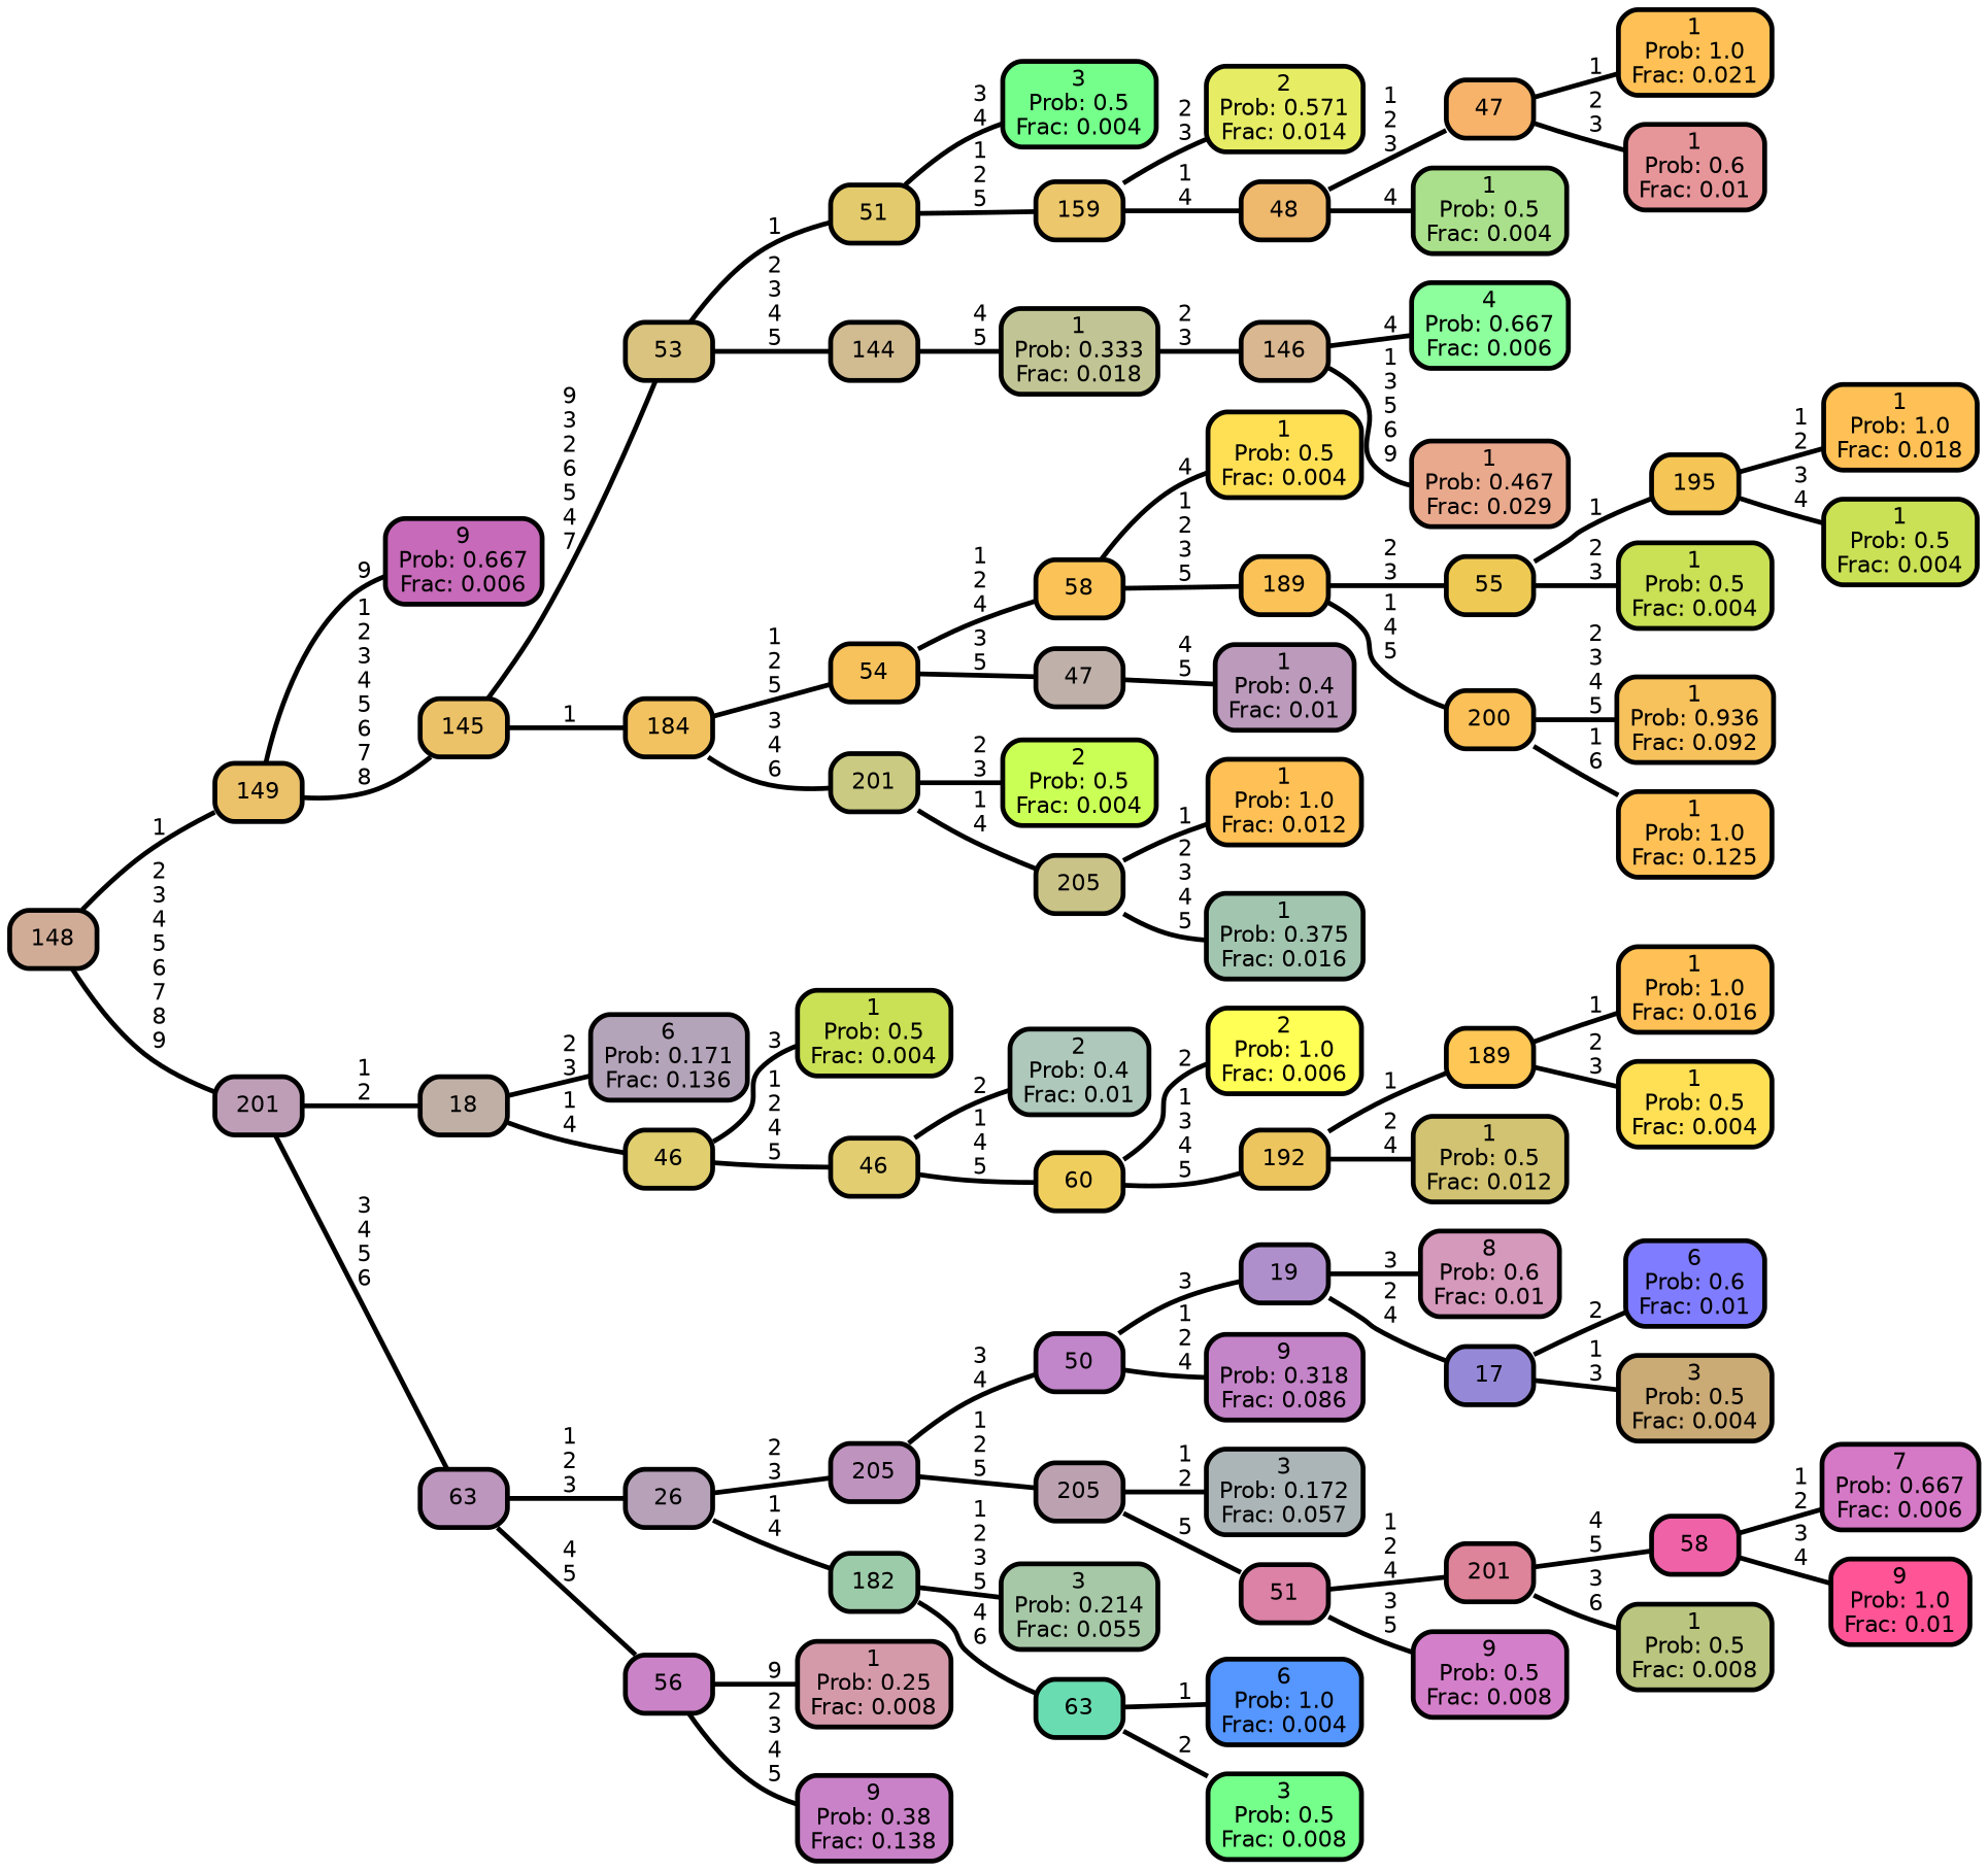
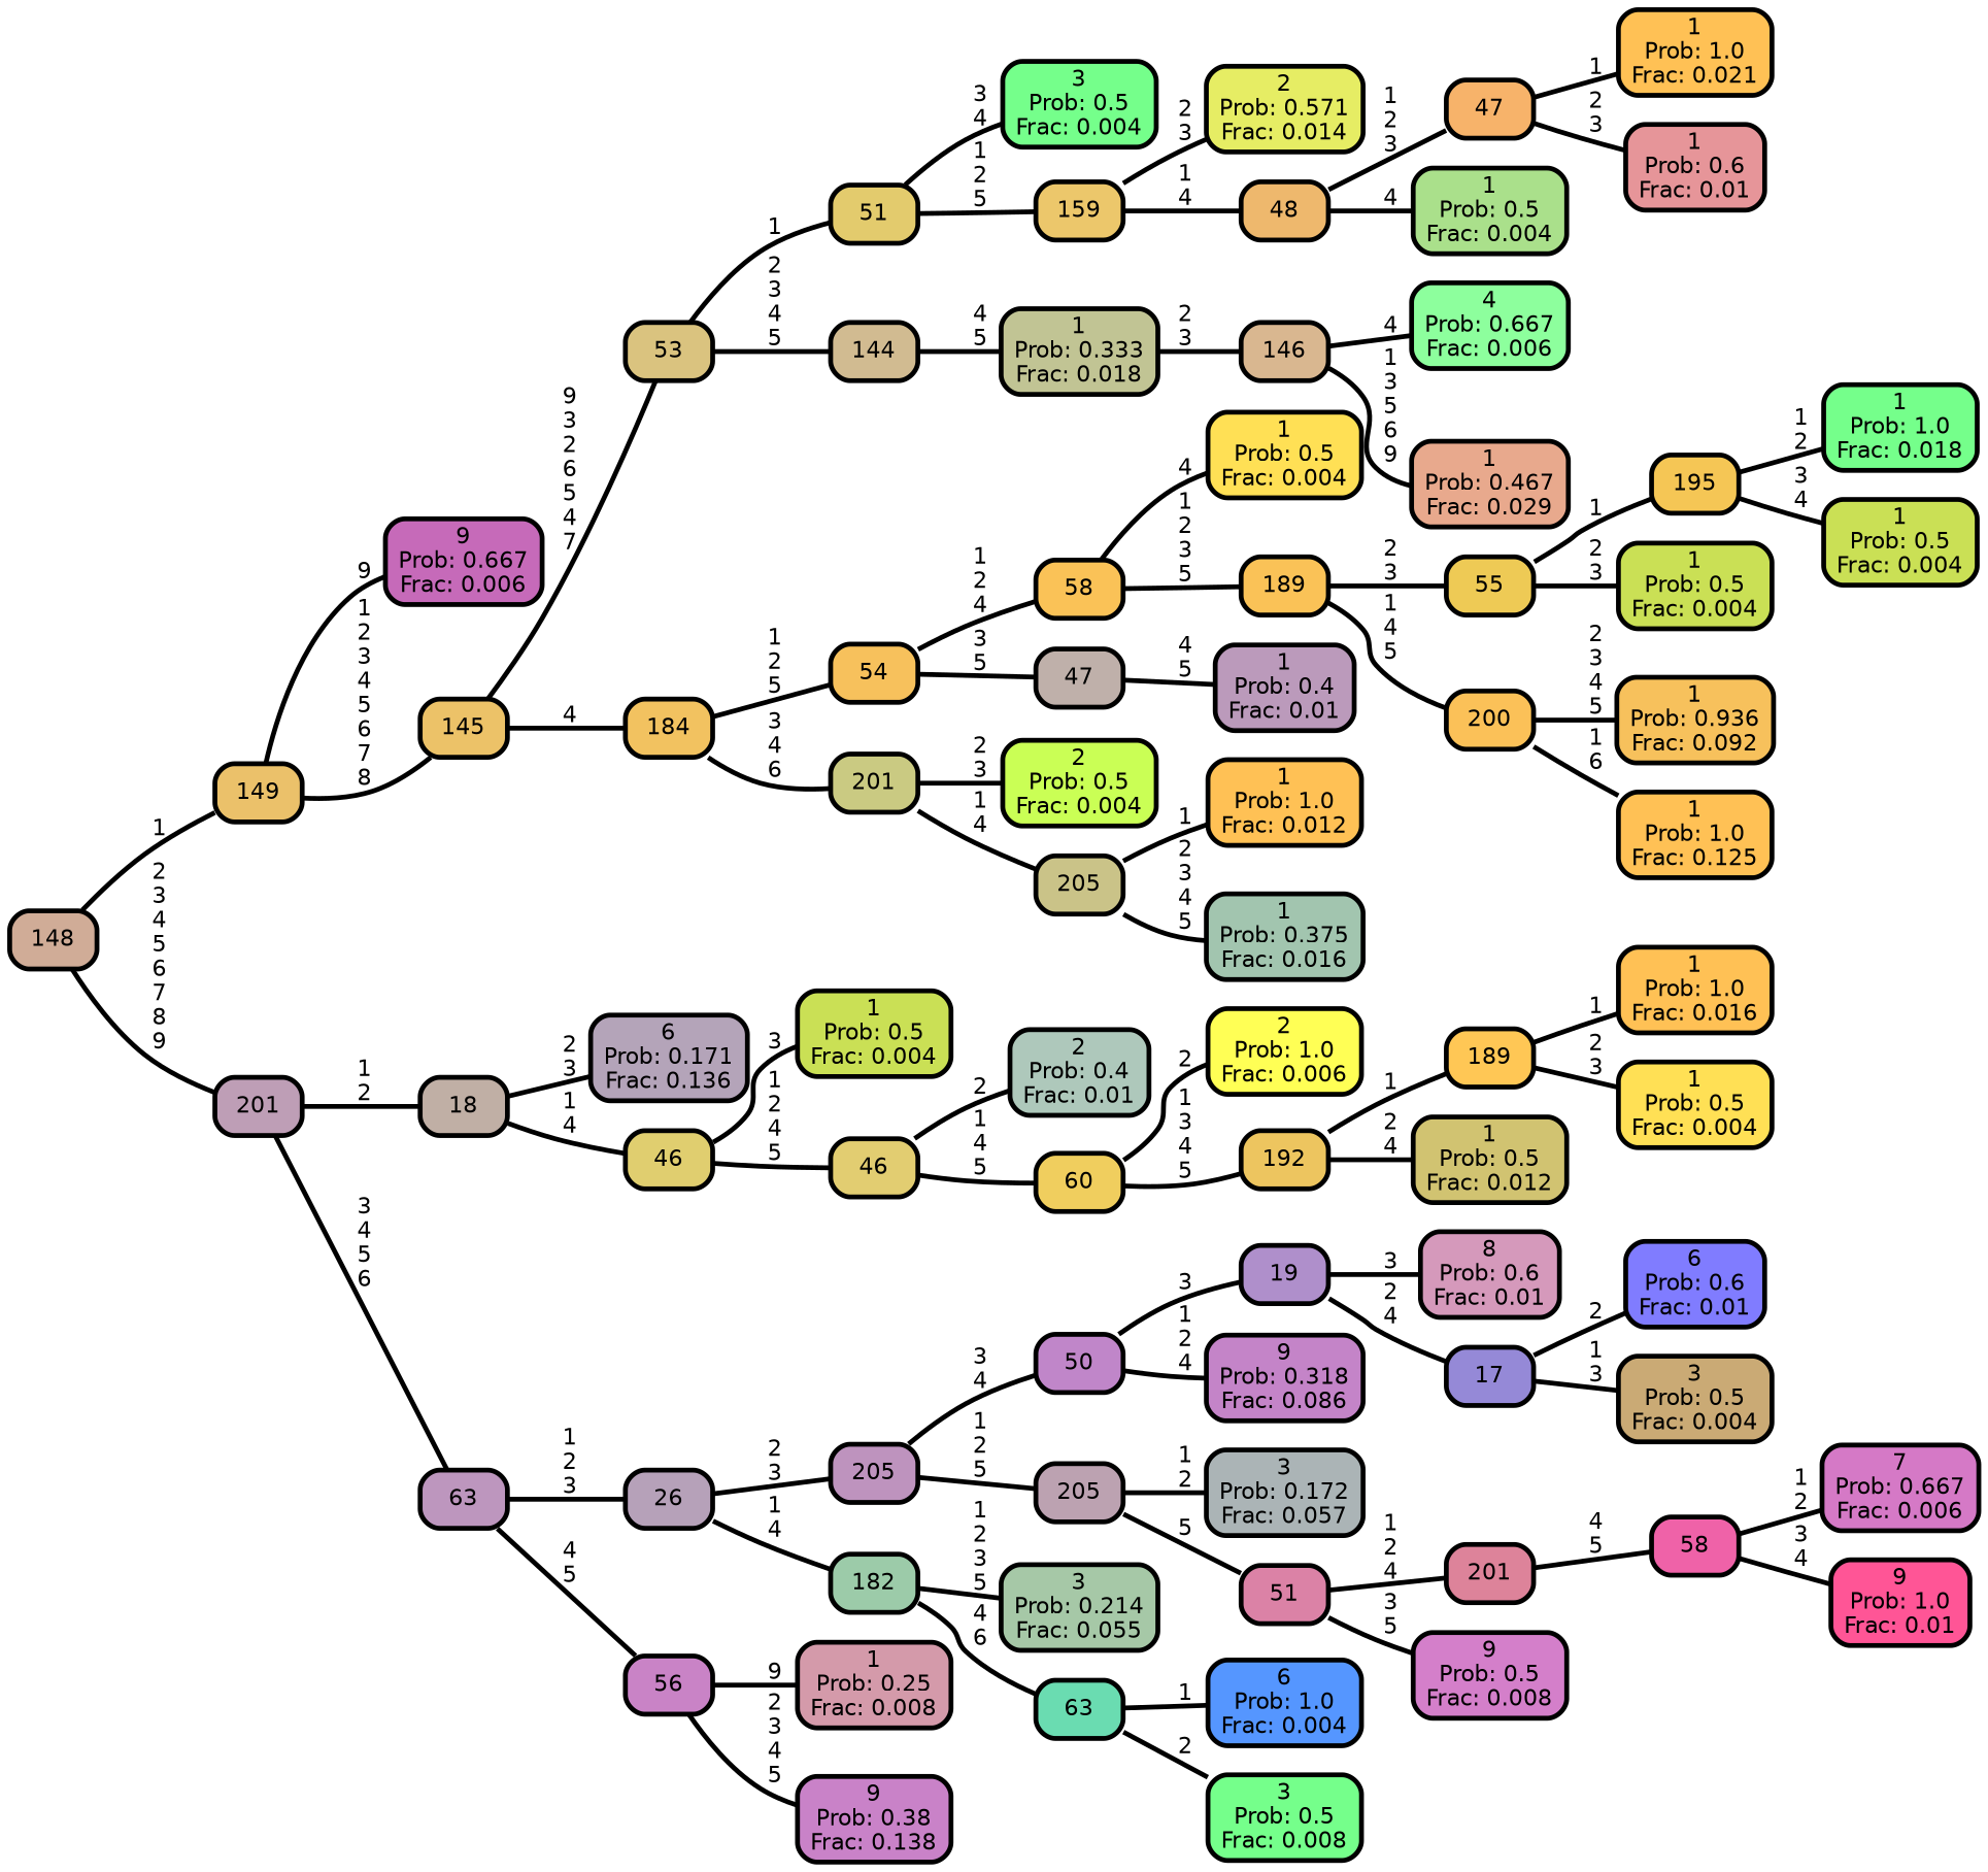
  graph {
    rankdir=LR
    ranksep="0 equally"
    splines=straight
    node [color=black fillcolor="#ffc155" fontcolor=black fontname=helvetica penwidth=3 shape=box style="filled, rounded"]
    edge [color=black fontname=helvetica penwidth=3]
    n1 [fillcolor="#c66ab9" label="9\nProb: 0.667\nFrac: 0.006"]
    n2 [fillcolor="#ebc16a" label=149]
    n3 [fillcolor="#ecc268" label=145]
    n4 [fillcolor="#dac37f" label=53]
    n5 [fillcolor="#f2c260" label=184]
    n6 [fillcolor="#75ff8b" label="3\nProb: 0.5\nFrac: 0.004"]
    n7 [fillcolor="#e3cb6d" label=51]
    n8 [fillcolor="#ecc76b" label=159]
    n9 [fillcolor="#e6ed64" label="2\nProb: 0.571\nFrac: 0.014"]
    n10 [fillcolor="#eeb86d" label=48]
    n11 [fillcolor="#f7b36a" label=47]
    n12 [fillcolor="#aae08b" label="1\nProb: 0.5\nFrac: 0.004"]
    n13 [label="1\nProb: 1.0\nFrac: 0.021"]
    n14 [fillcolor="#e69599" label="1\nProb: 0.6\nFrac: 0.01"]
    n15 [fillcolor="#d1bb91" label=144]
    n16 [fillcolor="#c1c494" label="1\nProb: 0.333\nFrac: 0.018"]
    n17 [fillcolor="#8dff9d" label="4\nProb: 0.667\nFrac: 0.006"]
    n18 [fillcolor="#d9b790" label=146]
    n19 [fillcolor="#e8a98d" label="1\nProb: 0.467\nFrac: 0.029"]
    n20 [fillcolor="#f7c15c" label=54]
    n21 [fillcolor="#caca82" label=201]
    n22 [fillcolor="#ffe055" label="1\nProb: 0.5\nFrac: 0.004"]
    n23 [fillcolor="#fac257" label=58]
    n24 [fillcolor="#fac257" label=189]
    n25 [fillcolor="#eeca55" label=55]
    n26 [fillcolor="#fbc158" label=200]
-   n27 [label="1\nProb: 1.0\nFrac: 0.018"]
+   n27 [fillcolor="#75ff8b" label="1\nProb: 1.0\nFrac: 0.018"]
    n28 [fillcolor="#f5c655" label=195]
    n29 [fillcolor="#cae055" label="1\nProb: 0.5\nFrac: 0.004"]
    n30 [fillcolor="#cae055" label="1\nProb: 0.5\nFrac: 0.004"]
    n31 [fillcolor="#f7c15c" label="1\nProb: 0.936\nFrac: 0.092"]
    n32 [label="1\nProb: 1.0\nFrac: 0.125"]
    n33 [fillcolor="#bfb0aa" label=47]
    n34 [fillcolor="#bb9abb" label="1\nProb: 0.4\nFrac: 0.01"]
    n35 [fillcolor="#caff55" label="2\nProb: 0.5\nFrac: 0.004"]
    n36 [fillcolor="#cac388" label=205]
    n37 [label="1\nProb: 1.0\nFrac: 0.012"]
    n38 [fillcolor="#a2c5af" label="1\nProb: 0.375\nFrac: 0.016"]
    n39 [fillcolor="#d0ac97" label=148]
    n40 [fillcolor="#be9eb6" label=201]
    n41 [fillcolor="#c0afa5" label=18]
    n42 [fillcolor="#bd96be" label=63]
    n43 [fillcolor="#b4a4b9" label="6\nProb: 0.171\nFrac: 0.136"]
    n44 [fillcolor="#e0ce6f" label=46]
    n45 [fillcolor="#cae055" label="1\nProb: 0.5\nFrac: 0.004"]
    n46 [fillcolor="#e2cd71" label=46]
    n47 [fillcolor="#aec8bb" label="2\nProb: 0.4\nFrac: 0.01"]
    n48 [fillcolor="#f0ce5e" label=60]
    n49 [fillcolor="#ffff55" label="2\nProb: 1.0\nFrac: 0.006"]
    n50 [fillcolor="#edc55f" label=192]
    n51 [fillcolor="#ffc755" label=189]
    n52 [fillcolor="#d1c371" label="1\nProb: 0.5\nFrac: 0.012"]
    n53 [label="1\nProb: 1.0\nFrac: 0.016"]
    n54 [fillcolor="#ffe055" label="1\nProb: 0.5\nFrac: 0.004"]
    n55 [fillcolor="#b6a1b9" label=26]
    n56 [fillcolor="#c983c6" label=56]
    n57 [fillcolor="#d599bb" label="8\nProb: 0.6\nFrac: 0.01"]
    n58 [fillcolor="#af8fcb" label=19]
    n59 [fillcolor="#9589d7" label=17]
    n60 [fillcolor="#807cff" label="6\nProb: 0.6\nFrac: 0.01"]
    n61 [fillcolor="#caaa75" label="3\nProb: 0.5\nFrac: 0.004"]
    n62 [fillcolor="#c086c9" label=50]
    n63 [fillcolor="#c484c8" label="9\nProb: 0.318\nFrac: 0.086"]
    n64 [fillcolor="#be93be" label=205]
    n65 [fillcolor="#bca2b1" label=205]
    n66 [fillcolor="#abb4b6" label="3\nProb: 0.172\nFrac: 0.057"]
    n67 [fillcolor="#db82a6" label=51]
    n68 [fillcolor="#dd839a" label=201]
    n69 [fillcolor="#d47fca" label="9\nProb: 0.5\nFrac: 0.008"]
    n70 [fillcolor="#d579c6" label="7\nProb: 0.667\nFrac: 0.006"]
    n71 [fillcolor="#ef62a8" label=58]
    n72 [fillcolor="#ff5596" label="9\nProb: 1.0\nFrac: 0.01"]
-   n73 [fillcolor="#bac57f" label="1\nProb: 0.5\nFrac: 0.008"]
    n74 [fillcolor="#9ccba9" label=182]
    n75 [fillcolor="#a6c8a7" label="3\nProb: 0.214\nFrac: 0.055"]
    n76 [fillcolor="#6adcb1" label=63]
    n77 [fillcolor="#5596ff" label="6\nProb: 1.0\nFrac: 0.004"]
    n78 [fillcolor="#75ff8b" label="3\nProb: 0.5\nFrac: 0.008"]
    n79 [fillcolor="#d49aaa" label="1\nProb: 0.25\nFrac: 0.008"]
    n80 [fillcolor="#c982c8" label="9\nProb: 0.38\nFrac: 0.138"]
    subgraph sub_1 {
      rank=same
    }
    n2 -- n1 [label=" 9"]
    n2 -- n3 [label=" 1\n 2\n 3\n 4\n 5\n 6\n 7\n 8"]
    n3 -- n4 [label=" 9\n 3\n 2\n 6\n 5\n 4\n 7"]
-   n3 -- n5 [label=" 1"]
+   n3 -- n5 [label=" 4"]
    n4 -- n7 [label=" 1"]
    n4 -- n15 [label=" 2\n 3\n 4\n 5"]
    n5 -- n20 [label=" 1\n 2\n 5"]
    n5 -- n21 [label=" 3\n 4\n 6"]
    n7 -- n6 [label=" 3\n 4"]
    n7 -- n8 [label=" 1\n 2\n 5"]
    n8 -- n9 [label=" 2\n 3"]
    n8 -- n10 [label=" 1\n 4"]
    n10 -- n11 [label=" 1\n 2\n 3"]
    n10 -- n12 [label=" 4"]
    n11 -- n13 [label=" 1"]
    n11 -- n14 [label=" 2\n 3"]
    n15 -- n16 [label=" 4\n 5"]
    n16 -- n18 [label=" 2\n 3"]
    n18 -- n17 [label=" 4"]
    n18 -- n19 [label=" 1\n 3\n 5\n 6\n 9"]
    n20 -- n23 [label=" 1\n 2\n 4"]
    n20 -- n33 [label=" 3\n 5"]
    n21 -- n35 [label=" 2\n 3"]
    n21 -- n36 [label=" 1\n 4"]
    n23 -- n22 [label=" 4"]
    n23 -- n24 [label=" 1\n 2\n 3\n 5"]
    n24 -- n25 [label=" 2\n 3"]
    n24 -- n26 [label=" 1\n 4\n 5"]
    n25 -- n28 [label=" 1"]
    n25 -- n30 [label=" 2\n 3"]
    n26 -- n31 [label=" 2\n 3\n 4\n 5"]
    n26 -- n32 [label=" 1\n 6"]
    n28 -- n27 [label=" 1\n 2"]
    n28 -- n29 [label=" 3\n 4"]
    n33 -- n34 [label=" 4\n 5"]
    n36 -- n37 [label=" 1"]
    n36 -- n38 [label=" 2\n 3\n 4\n 5"]
    n39 -- n2 [label=" 1"]
    n39 -- n40 [label=" 2\n 3\n 4\n 5\n 6\n 7\n 8\n 9"]
    n40 -- n41 [label=" 1\n 2"]
    n40 -- n42 [label=" 3\n 4\n 5\n 6"]
    n41 -- n43 [label=" 2\n 3"]
    n41 -- n44 [label=" 1\n 4"]
    n42 -- n55 [label=" 1\n 2\n 3"]
    n42 -- n56 [label=" 4\n 5"]
    n44 -- n45 [label=" 3"]
    n44 -- n46 [label=" 1\n 2\n 4\n 5"]
    n46 -- n47 [label=" 2"]
    n46 -- n48 [label=" 1\n 4\n 5"]
    n48 -- n49 [label=" 2"]
    n48 -- n50 [label=" 1\n 3\n 4\n 5"]
    n50 -- n51 [label=" 1"]
    n50 -- n52 [label=" 2\n 4"]
    n51 -- n53 [label=" 1"]
    n51 -- n54 [label=" 2\n 3"]
    n55 -- n64 [label=" 2\n 3"]
    n55 -- n74 [label=" 1\n 4"]
    n56 -- n79 [label=" 9"]
    n56 -- n80 [label=" 2\n 3\n 4\n 5"]
    n58 -- n57 [label=" 3"]
    n58 -- n59 [label=" 2\n 4"]
    n59 -- n60 [label=" 2"]
    n59 -- n61 [label=" 1\n 3"]
    n62 -- n58 [label=" 3"]
    n62 -- n63 [label=" 1\n 2\n 4"]
    n64 -- n62 [label=" 3\n 4"]
    n64 -- n65 [label=" 1\n 2\n 5"]
    n65 -- n66 [label=" 1\n 2"]
    n65 -- n67 [label=" 5"]
    n67 -- n68 [label=" 1\n 2\n 4"]
    n67 -- n69 [label=" 3\n 5"]
    n68 -- n71 [label=" 4\n 5"]
-   n68 -- n73 [label=" 3\n 6"]
    n71 -- n70 [label=" 1\n 2"]
    n71 -- n72 [label=" 3\n 4"]
    n74 -- n75 [label=" 1\n 2\n 3\n 5"]
    n74 -- n76 [label=" 4\n 6"]
    n76 -- n77 [label=" 1"]
    n76 -- n78 [label=" 2"]
  }
